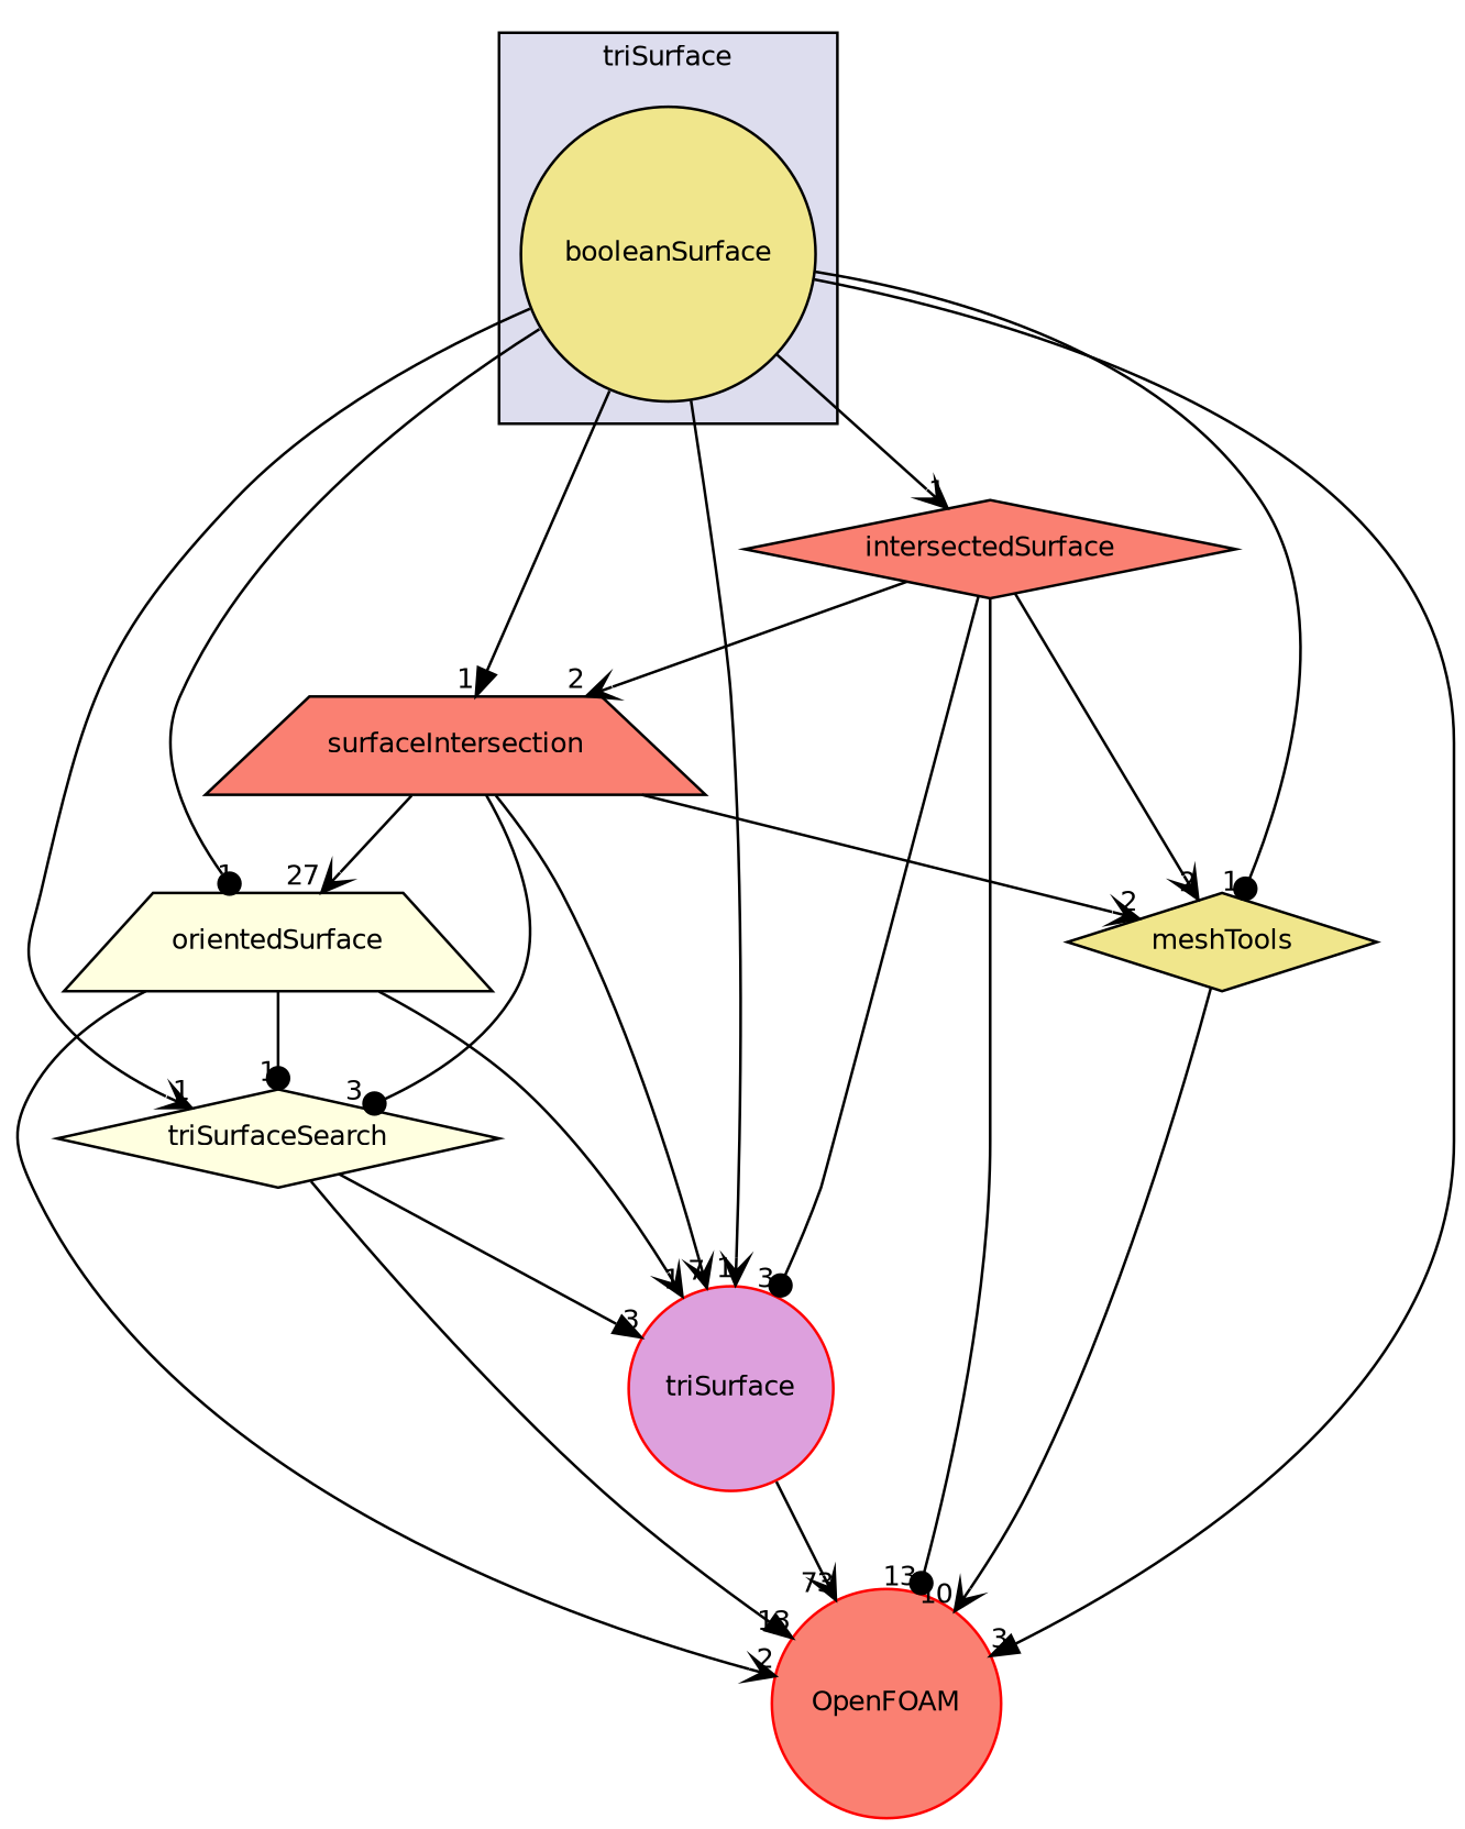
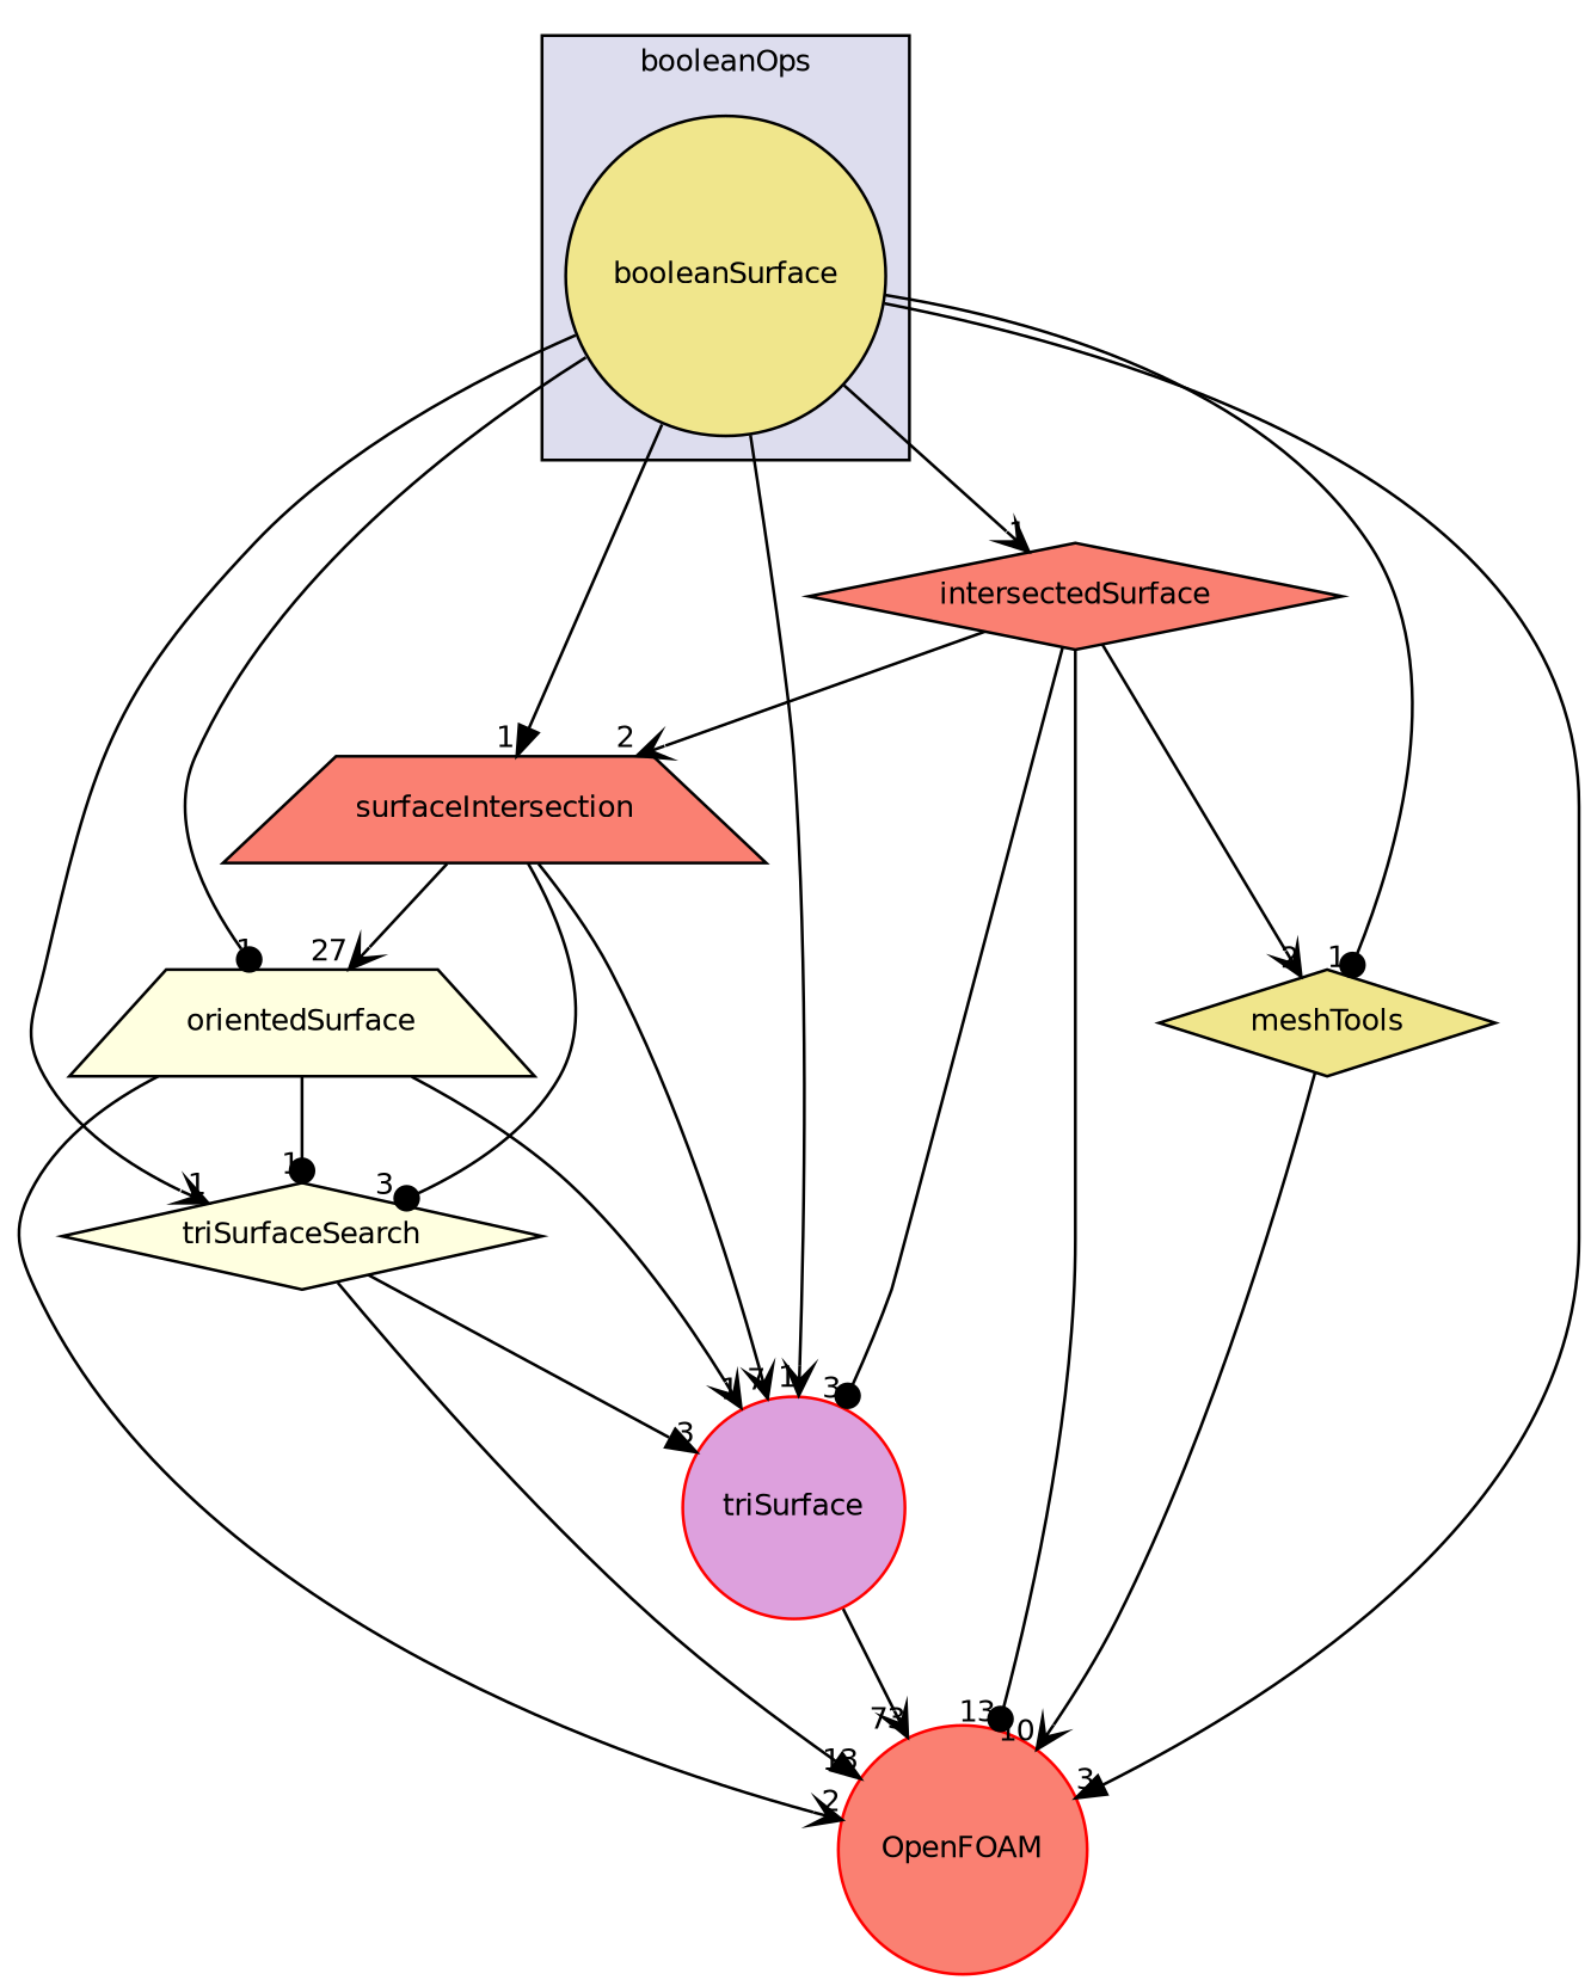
  digraph {
    compound=true
    node [fillcolor=salmon fontname=Helvetica fontsize=10 shape=circle style=filled]
    edge [arrowhead=vee headlabel=1 labeldistance=1.5 labelfontname=Helvetica labelfontsize=10]
    n1 [fillcolor=khaki label=booleanSurface pencolor=black]
    n2 [fillcolor=lightyellow label=orientedSurface shape=trapezium]
    n3 [color=red fillcolor=plum label=triSurface]
    n4 [label=surfaceIntersection shape=trapezium]
    n5 [fillcolor=lightyellow label=triSurfaceSearch shape=diamond]
    n6 [label=intersectedSurface shape=diamond]
    n7 [color=red label=OpenFOAM]
    n8 [fillcolor=khaki label=meshTools shape=diamond]
    subgraph cluster_1 {
      bgcolor="#ddddee"
      fontname=Helvetica
      fontsize=10
-     label=triSurface
+     label=booleanOps
      pencolor=black
      n1
    }
    n1 -> n2 [arrowhead=dot]
    n1 -> n3
    n1 -> n4 [arrowhead=normal]
    n1 -> n5
    n1 -> n6
    n1 -> n7 [arrowhead=normal headlabel=3]
    n1 -> n8 [arrowhead=dot]
    n2 -> n3
    n2 -> n5 [arrowhead=dot]
    n2 -> n7 [headlabel=2]
    n3 -> n7 [headlabel=73]
    n4 -> n2 [headlabel=27]
    n4 -> n3 [headlabel=7]
    n4 -> n5 [arrowhead=dot headlabel=3]
-   n4 -> n8 [headlabel=2]
    n5 -> n3 [arrowhead=normal headlabel=3]
    n5 -> n7 [arrowhead=normal headlabel=13]
    n6 -> n3 [arrowhead=dot headlabel=3]
    n6 -> n4 [headlabel=2]
    n6 -> n7 [arrowhead=dot headlabel=13]
    n6 -> n8 [headlabel=2]
    n8 -> n7 [headlabel=10]
  }
